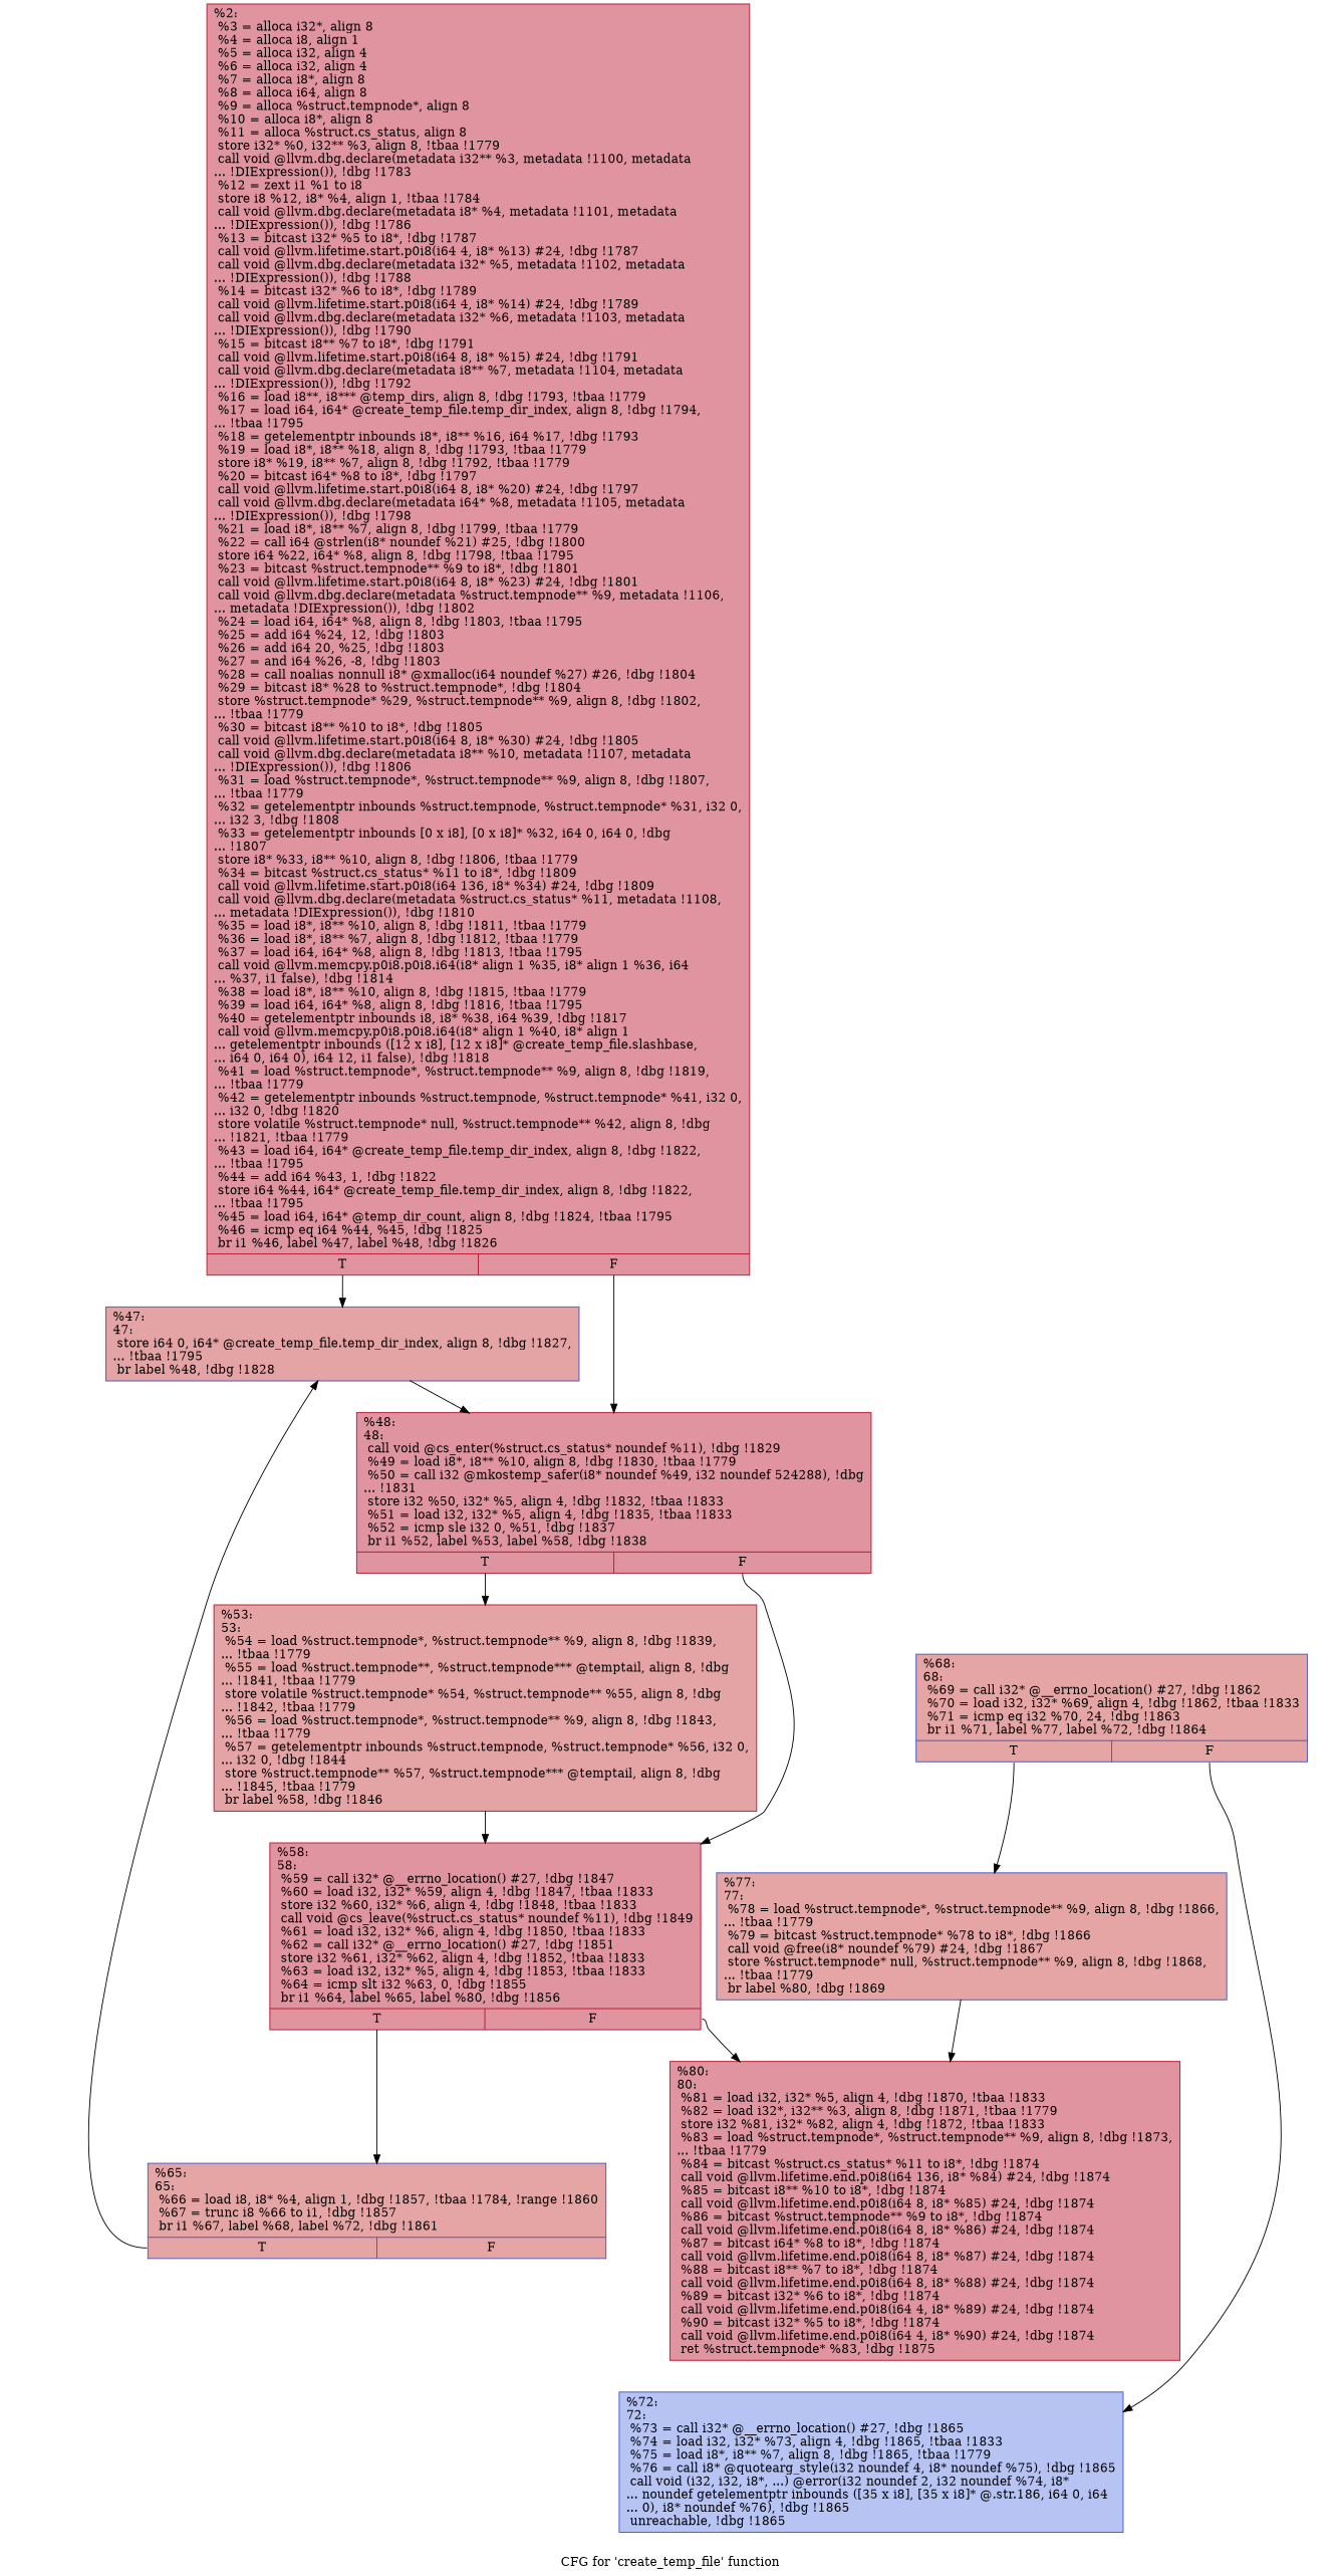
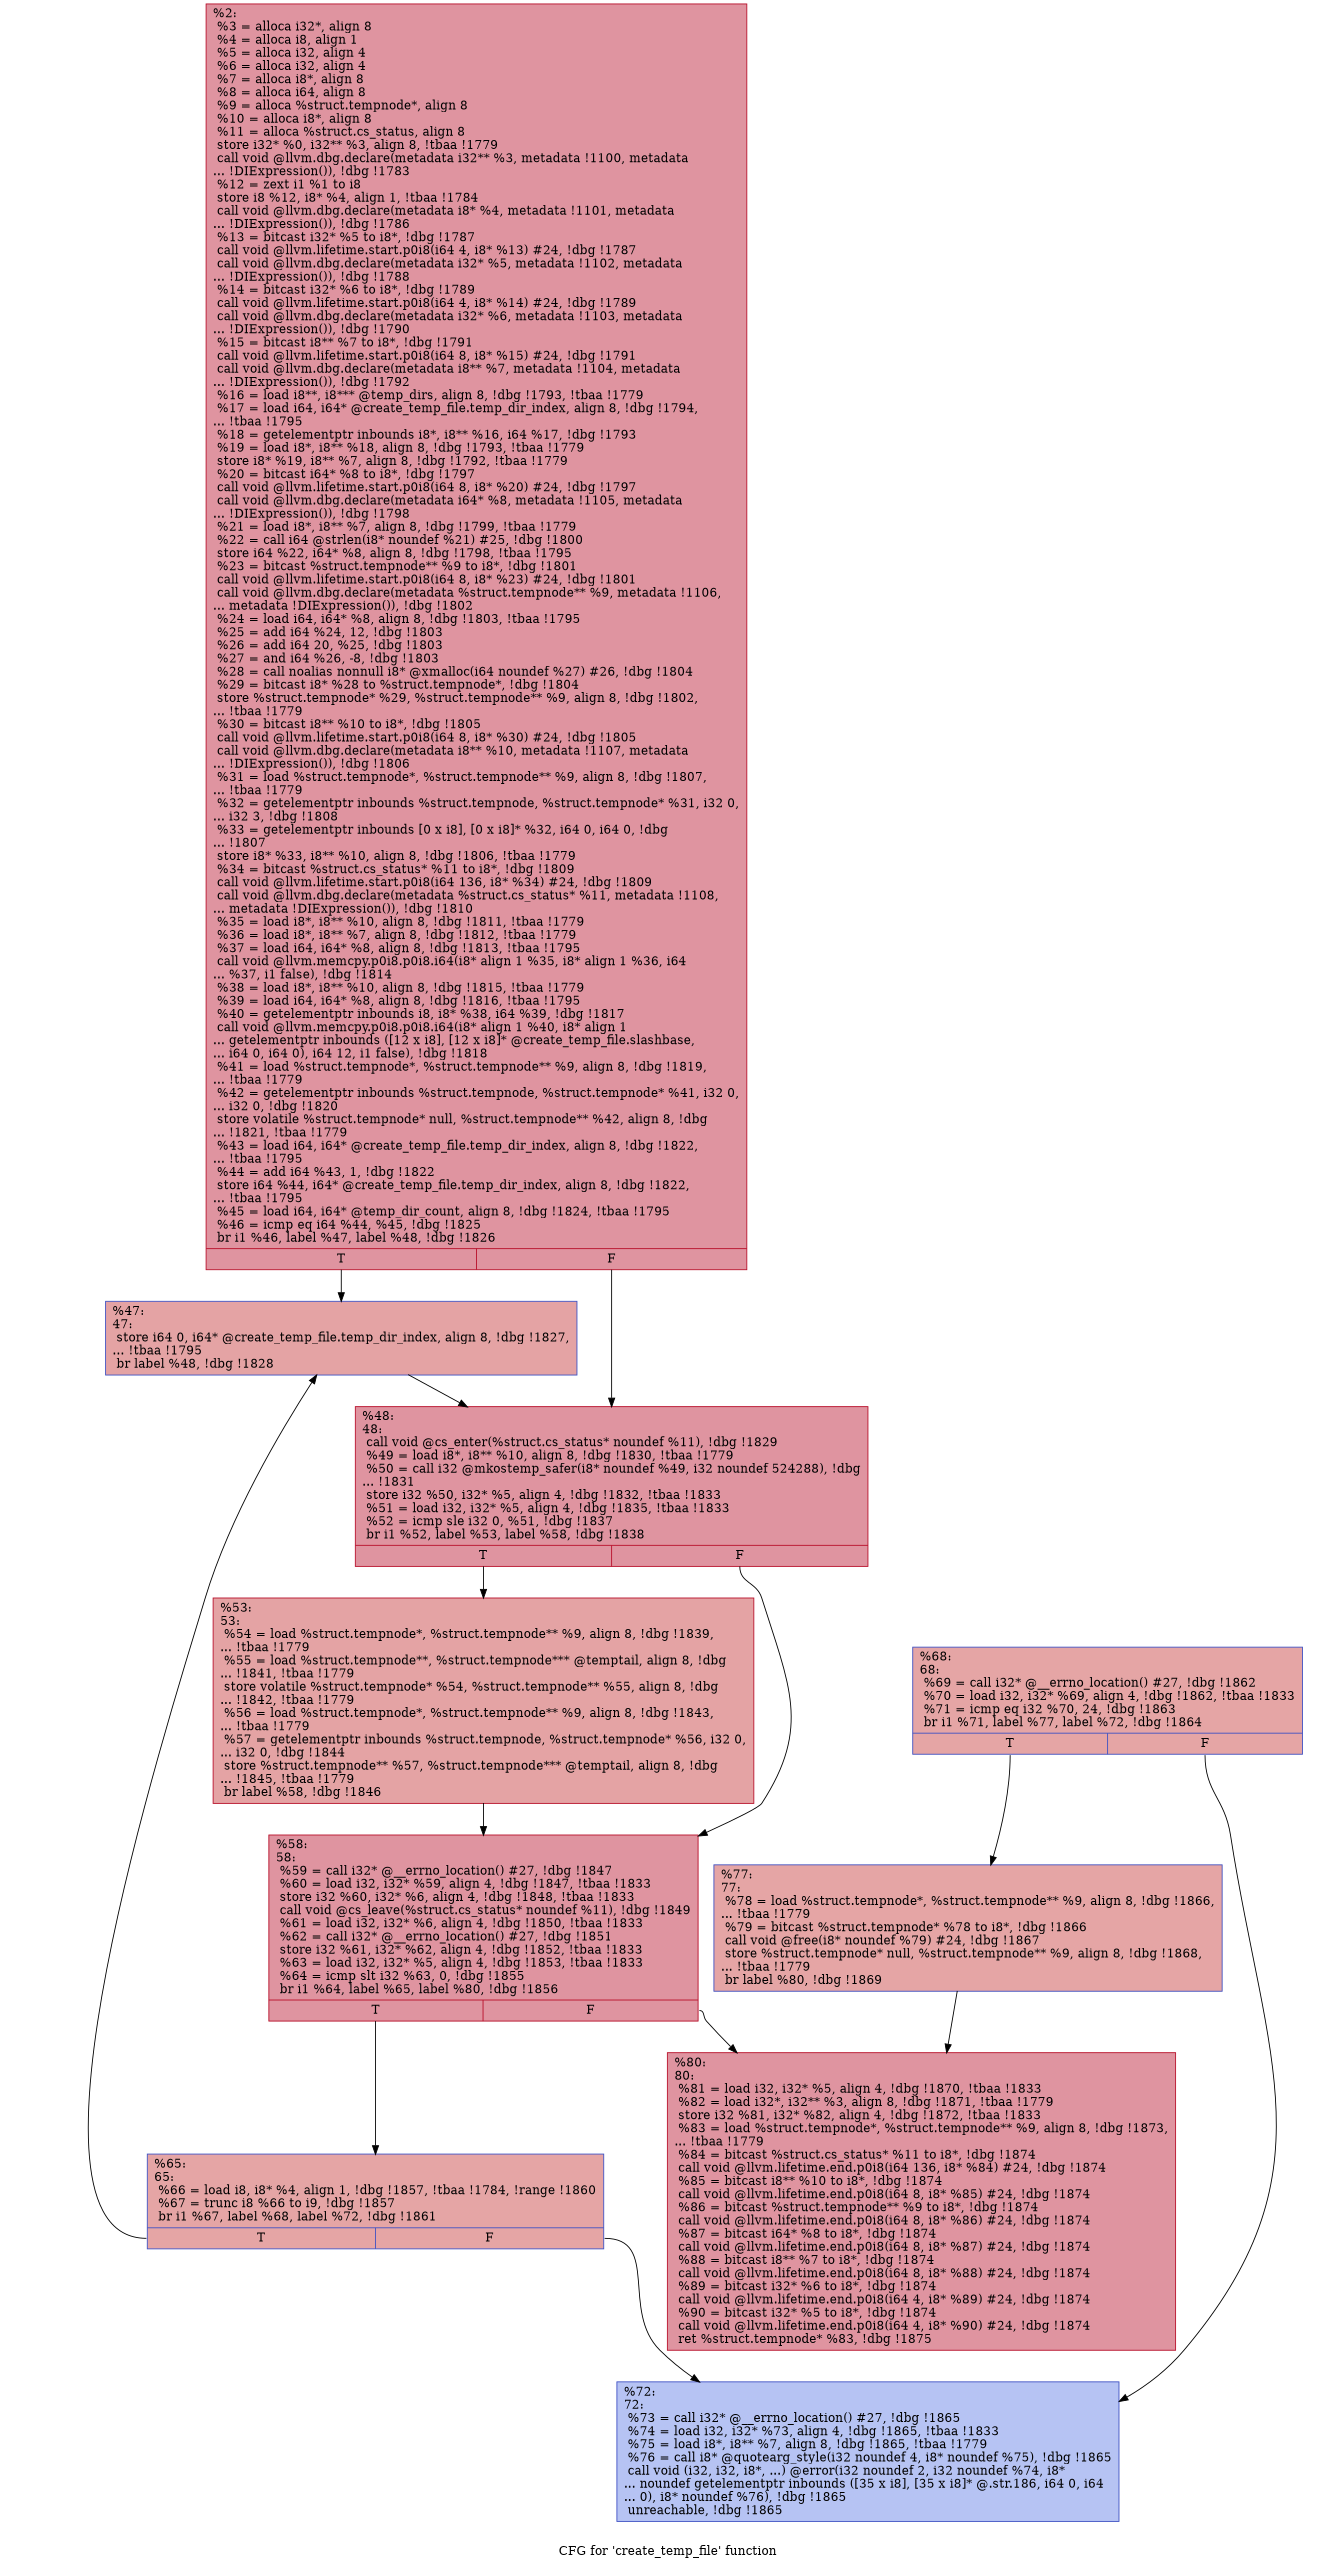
  digraph {
    label="CFG for 'create_temp_file' function"
    node [color="#b70d28ff" fillcolor="#b70d2870" shape=record style=filled]
    edge [tailport=s0]
    n1 [label="{%2:\l  %3 = alloca i32*, align 8\l  %4 = alloca i8, align 1\l  %5 = alloca i32, align 4\l  %6 = alloca i32, align 4\l  %7 = alloca i8*, align 8\l  %8 = alloca i64, align 8\l  %9 = alloca %struct.tempnode*, align 8\l  %10 = alloca i8*, align 8\l  %11 = alloca %struct.cs_status, align 8\l  store i32* %0, i32** %3, align 8, !tbaa !1779\l  call void @llvm.dbg.declare(metadata i32** %3, metadata !1100, metadata\l... !DIExpression()), !dbg !1783\l  %12 = zext i1 %1 to i8\l  store i8 %12, i8* %4, align 1, !tbaa !1784\l  call void @llvm.dbg.declare(metadata i8* %4, metadata !1101, metadata\l... !DIExpression()), !dbg !1786\l  %13 = bitcast i32* %5 to i8*, !dbg !1787\l  call void @llvm.lifetime.start.p0i8(i64 4, i8* %13) #24, !dbg !1787\l  call void @llvm.dbg.declare(metadata i32* %5, metadata !1102, metadata\l... !DIExpression()), !dbg !1788\l  %14 = bitcast i32* %6 to i8*, !dbg !1789\l  call void @llvm.lifetime.start.p0i8(i64 4, i8* %14) #24, !dbg !1789\l  call void @llvm.dbg.declare(metadata i32* %6, metadata !1103, metadata\l... !DIExpression()), !dbg !1790\l  %15 = bitcast i8** %7 to i8*, !dbg !1791\l  call void @llvm.lifetime.start.p0i8(i64 8, i8* %15) #24, !dbg !1791\l  call void @llvm.dbg.declare(metadata i8** %7, metadata !1104, metadata\l... !DIExpression()), !dbg !1792\l  %16 = load i8**, i8*** @temp_dirs, align 8, !dbg !1793, !tbaa !1779\l  %17 = load i64, i64* @create_temp_file.temp_dir_index, align 8, !dbg !1794,\l... !tbaa !1795\l  %18 = getelementptr inbounds i8*, i8** %16, i64 %17, !dbg !1793\l  %19 = load i8*, i8** %18, align 8, !dbg !1793, !tbaa !1779\l  store i8* %19, i8** %7, align 8, !dbg !1792, !tbaa !1779\l  %20 = bitcast i64* %8 to i8*, !dbg !1797\l  call void @llvm.lifetime.start.p0i8(i64 8, i8* %20) #24, !dbg !1797\l  call void @llvm.dbg.declare(metadata i64* %8, metadata !1105, metadata\l... !DIExpression()), !dbg !1798\l  %21 = load i8*, i8** %7, align 8, !dbg !1799, !tbaa !1779\l  %22 = call i64 @strlen(i8* noundef %21) #25, !dbg !1800\l  store i64 %22, i64* %8, align 8, !dbg !1798, !tbaa !1795\l  %23 = bitcast %struct.tempnode** %9 to i8*, !dbg !1801\l  call void @llvm.lifetime.start.p0i8(i64 8, i8* %23) #24, !dbg !1801\l  call void @llvm.dbg.declare(metadata %struct.tempnode** %9, metadata !1106,\l... metadata !DIExpression()), !dbg !1802\l  %24 = load i64, i64* %8, align 8, !dbg !1803, !tbaa !1795\l  %25 = add i64 %24, 12, !dbg !1803\l  %26 = add i64 20, %25, !dbg !1803\l  %27 = and i64 %26, -8, !dbg !1803\l  %28 = call noalias nonnull i8* @xmalloc(i64 noundef %27) #26, !dbg !1804\l  %29 = bitcast i8* %28 to %struct.tempnode*, !dbg !1804\l  store %struct.tempnode* %29, %struct.tempnode** %9, align 8, !dbg !1802,\l... !tbaa !1779\l  %30 = bitcast i8** %10 to i8*, !dbg !1805\l  call void @llvm.lifetime.start.p0i8(i64 8, i8* %30) #24, !dbg !1805\l  call void @llvm.dbg.declare(metadata i8** %10, metadata !1107, metadata\l... !DIExpression()), !dbg !1806\l  %31 = load %struct.tempnode*, %struct.tempnode** %9, align 8, !dbg !1807,\l... !tbaa !1779\l  %32 = getelementptr inbounds %struct.tempnode, %struct.tempnode* %31, i32 0,\l... i32 3, !dbg !1808\l  %33 = getelementptr inbounds [0 x i8], [0 x i8]* %32, i64 0, i64 0, !dbg\l... !1807\l  store i8* %33, i8** %10, align 8, !dbg !1806, !tbaa !1779\l  %34 = bitcast %struct.cs_status* %11 to i8*, !dbg !1809\l  call void @llvm.lifetime.start.p0i8(i64 136, i8* %34) #24, !dbg !1809\l  call void @llvm.dbg.declare(metadata %struct.cs_status* %11, metadata !1108,\l... metadata !DIExpression()), !dbg !1810\l  %35 = load i8*, i8** %10, align 8, !dbg !1811, !tbaa !1779\l  %36 = load i8*, i8** %7, align 8, !dbg !1812, !tbaa !1779\l  %37 = load i64, i64* %8, align 8, !dbg !1813, !tbaa !1795\l  call void @llvm.memcpy.p0i8.p0i8.i64(i8* align 1 %35, i8* align 1 %36, i64\l... %37, i1 false), !dbg !1814\l  %38 = load i8*, i8** %10, align 8, !dbg !1815, !tbaa !1779\l  %39 = load i64, i64* %8, align 8, !dbg !1816, !tbaa !1795\l  %40 = getelementptr inbounds i8, i8* %38, i64 %39, !dbg !1817\l  call void @llvm.memcpy.p0i8.p0i8.i64(i8* align 1 %40, i8* align 1\l... getelementptr inbounds ([12 x i8], [12 x i8]* @create_temp_file.slashbase,\l... i64 0, i64 0), i64 12, i1 false), !dbg !1818\l  %41 = load %struct.tempnode*, %struct.tempnode** %9, align 8, !dbg !1819,\l... !tbaa !1779\l  %42 = getelementptr inbounds %struct.tempnode, %struct.tempnode* %41, i32 0,\l... i32 0, !dbg !1820\l  store volatile %struct.tempnode* null, %struct.tempnode** %42, align 8, !dbg\l... !1821, !tbaa !1779\l  %43 = load i64, i64* @create_temp_file.temp_dir_index, align 8, !dbg !1822,\l... !tbaa !1795\l  %44 = add i64 %43, 1, !dbg !1822\l  store i64 %44, i64* @create_temp_file.temp_dir_index, align 8, !dbg !1822,\l... !tbaa !1795\l  %45 = load i64, i64* @temp_dir_count, align 8, !dbg !1824, !tbaa !1795\l  %46 = icmp eq i64 %44, %45, !dbg !1825\l  br i1 %46, label %47, label %48, !dbg !1826\l|{<s0>T|<s1>F}}"]
    n2 [color="#3d50c3ff" fillcolor="#c32e3170" label="{%47:\l47:                                               \l  store i64 0, i64* @create_temp_file.temp_dir_index, align 8, !dbg !1827,\l... !tbaa !1795\l  br label %48, !dbg !1828\l}"]
    n3 [label="{%48:\l48:                                               \l  call void @cs_enter(%struct.cs_status* noundef %11), !dbg !1829\l  %49 = load i8*, i8** %10, align 8, !dbg !1830, !tbaa !1779\l  %50 = call i32 @mkostemp_safer(i8* noundef %49, i32 noundef 524288), !dbg\l... !1831\l  store i32 %50, i32* %5, align 4, !dbg !1832, !tbaa !1833\l  %51 = load i32, i32* %5, align 4, !dbg !1835, !tbaa !1833\l  %52 = icmp sle i32 0, %51, !dbg !1837\l  br i1 %52, label %53, label %58, !dbg !1838\l|{<s0>T|<s1>F}}"]
    n4 [fillcolor="#c32e3170" label="{%53:\l53:                                               \l  %54 = load %struct.tempnode*, %struct.tempnode** %9, align 8, !dbg !1839,\l... !tbaa !1779\l  %55 = load %struct.tempnode**, %struct.tempnode*** @temptail, align 8, !dbg\l... !1841, !tbaa !1779\l  store volatile %struct.tempnode* %54, %struct.tempnode** %55, align 8, !dbg\l... !1842, !tbaa !1779\l  %56 = load %struct.tempnode*, %struct.tempnode** %9, align 8, !dbg !1843,\l... !tbaa !1779\l  %57 = getelementptr inbounds %struct.tempnode, %struct.tempnode* %56, i32 0,\l... i32 0, !dbg !1844\l  store %struct.tempnode** %57, %struct.tempnode*** @temptail, align 8, !dbg\l... !1845, !tbaa !1779\l  br label %58, !dbg !1846\l}"]
    n5 [label="{%58:\l58:                                               \l  %59 = call i32* @__errno_location() #27, !dbg !1847\l  %60 = load i32, i32* %59, align 4, !dbg !1847, !tbaa !1833\l  store i32 %60, i32* %6, align 4, !dbg !1848, !tbaa !1833\l  call void @cs_leave(%struct.cs_status* noundef %11), !dbg !1849\l  %61 = load i32, i32* %6, align 4, !dbg !1850, !tbaa !1833\l  %62 = call i32* @__errno_location() #27, !dbg !1851\l  store i32 %61, i32* %62, align 4, !dbg !1852, !tbaa !1833\l  %63 = load i32, i32* %5, align 4, !dbg !1853, !tbaa !1833\l  %64 = icmp slt i32 %63, 0, !dbg !1855\l  br i1 %64, label %65, label %80, !dbg !1856\l|{<s0>T|<s1>F}}"]
-   n6 [color="#3d50c3ff" fillcolor="#c5333470" label="{%65:\l65:                                               \l  %66 = load i8, i8* %4, align 1, !dbg !1857, !tbaa !1784, !range !1860\l  %67 = trunc i8 %66 to i1, !dbg !1857\l  br i1 %67, label %68, label %72, !dbg !1861\l|{<s0>T|<s1>F}}"]
+   n6 [color="#3d50c3ff" fillcolor="#c5333470" label="{%65:\l65:                                               \l  %66 = load i8, i8* %4, align 1, !dbg !1857, !tbaa !1784, !range !1860\l  %67 = trunc i8 %66 to i9, !dbg !1857\l  br i1 %67, label %68, label %72, !dbg !1861\l|{<s0>T|<s1>F}}"]
    n7 [label="{%80:\l80:                                               \l  %81 = load i32, i32* %5, align 4, !dbg !1870, !tbaa !1833\l  %82 = load i32*, i32** %3, align 8, !dbg !1871, !tbaa !1779\l  store i32 %81, i32* %82, align 4, !dbg !1872, !tbaa !1833\l  %83 = load %struct.tempnode*, %struct.tempnode** %9, align 8, !dbg !1873,\l... !tbaa !1779\l  %84 = bitcast %struct.cs_status* %11 to i8*, !dbg !1874\l  call void @llvm.lifetime.end.p0i8(i64 136, i8* %84) #24, !dbg !1874\l  %85 = bitcast i8** %10 to i8*, !dbg !1874\l  call void @llvm.lifetime.end.p0i8(i64 8, i8* %85) #24, !dbg !1874\l  %86 = bitcast %struct.tempnode** %9 to i8*, !dbg !1874\l  call void @llvm.lifetime.end.p0i8(i64 8, i8* %86) #24, !dbg !1874\l  %87 = bitcast i64* %8 to i8*, !dbg !1874\l  call void @llvm.lifetime.end.p0i8(i64 8, i8* %87) #24, !dbg !1874\l  %88 = bitcast i8** %7 to i8*, !dbg !1874\l  call void @llvm.lifetime.end.p0i8(i64 8, i8* %88) #24, !dbg !1874\l  %89 = bitcast i32* %6 to i8*, !dbg !1874\l  call void @llvm.lifetime.end.p0i8(i64 4, i8* %89) #24, !dbg !1874\l  %90 = bitcast i32* %5 to i8*, !dbg !1874\l  call void @llvm.lifetime.end.p0i8(i64 4, i8* %90) #24, !dbg !1874\l  ret %struct.tempnode* %83, !dbg !1875\l}"]
    n8 [color="#3d50c3ff" fillcolor="#5977e370" label="{%72:\l72:                                               \l  %73 = call i32* @__errno_location() #27, !dbg !1865\l  %74 = load i32, i32* %73, align 4, !dbg !1865, !tbaa !1833\l  %75 = load i8*, i8** %7, align 8, !dbg !1865, !tbaa !1779\l  %76 = call i8* @quotearg_style(i32 noundef 4, i8* noundef %75), !dbg !1865\l  call void (i32, i32, i8*, ...) @error(i32 noundef 2, i32 noundef %74, i8*\l... noundef getelementptr inbounds ([35 x i8], [35 x i8]* @.str.186, i64 0, i64\l... 0), i8* noundef %76), !dbg !1865\l  unreachable, !dbg !1865\l}"]
    n9 [color="#3d50c3ff" fillcolor="#c5333470" label="{%68:\l68:                                               \l  %69 = call i32* @__errno_location() #27, !dbg !1862\l  %70 = load i32, i32* %69, align 4, !dbg !1862, !tbaa !1833\l  %71 = icmp eq i32 %70, 24, !dbg !1863\l  br i1 %71, label %77, label %72, !dbg !1864\l|{<s0>T|<s1>F}}"]
    n10 [color="#3d50c3ff" fillcolor="#c5333470" label="{%77:\l77:                                               \l  %78 = load %struct.tempnode*, %struct.tempnode** %9, align 8, !dbg !1866,\l... !tbaa !1779\l  %79 = bitcast %struct.tempnode* %78 to i8*, !dbg !1866\l  call void @free(i8* noundef %79) #24, !dbg !1867\l  store %struct.tempnode* null, %struct.tempnode** %9, align 8, !dbg !1868,\l... !tbaa !1779\l  br label %80, !dbg !1869\l}"]
    n1 -> n2
    n1 -> n3 [tailport=s1]
    n2 -> n3
    n3 -> n4
    n3 -> n5 [tailport=s1]
    n4 -> n5
    n5 -> n6
    n5 -> n7 [tailport=s1]
    n6 -> n2
+   n6 -> n8 [tailport=s1]
    n9 -> n8 [tailport=s1]
    n9 -> n10
    n10 -> n7
  }
